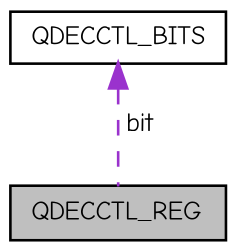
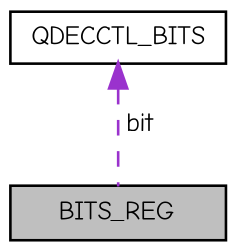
  digraph {
    fontname="Comic Neue"
    node [color=black fontname="Comic Neue" fontsize=10 shape=record style=filled]
-   n1 [fillcolor=grey75 fontcolor=black height=0.2 label=QDECCTL_REG width=0.4]
+   n1 [fillcolor=grey75 fontcolor=black height=0.2 label=BITS_REG width=0.4]
    n2 [fillcolor=white height=0.2 label=QDECCTL_BITS width=0.4]
    n2 -> n1 [color=darkorchid3 dir=back fontname="Comic Neue" fontsize=10 label=" bit" labelfontname=Helvetica labelfontsize=10 style=dashed]
  }
